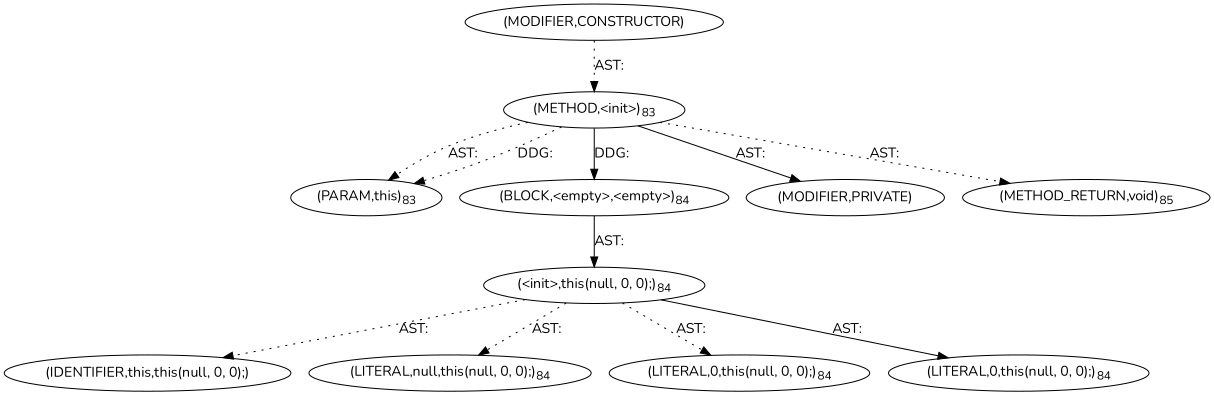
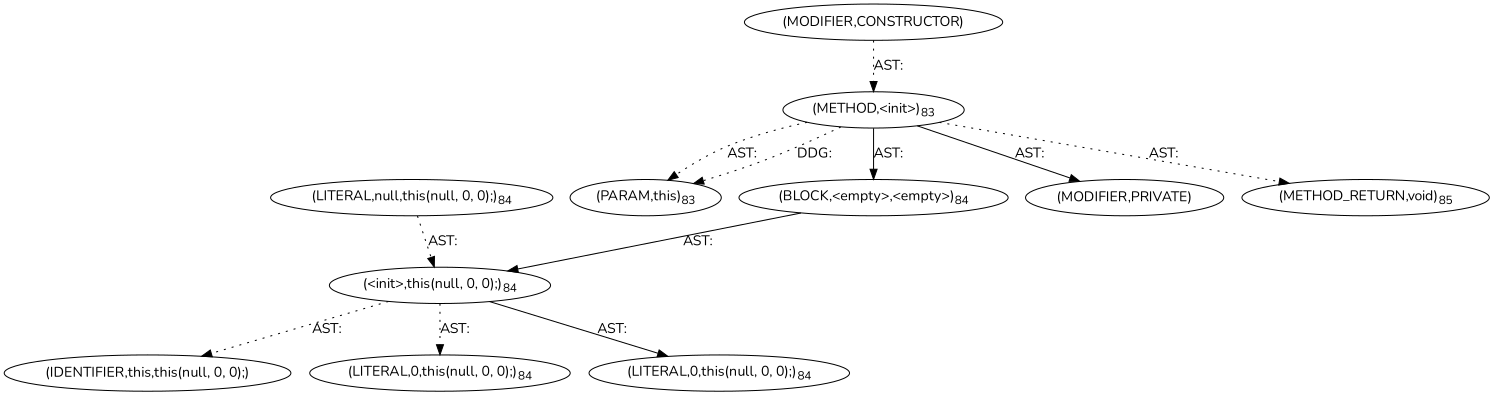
  digraph {
    fontname=Nunito
    node [fontname=Nunito]
    edge [fontname=Nunito style=dotted]
    n1 [label=<(METHOD,&lt;init&gt;)<SUB>83</SUB>>]
    n2 [label=<(PARAM,this)<SUB>83</SUB>>]
    n3 [label=<(BLOCK,&lt;empty&gt;,&lt;empty&gt;)<SUB>84</SUB>>]
    n4 [label=<(MODIFIER,PRIVATE)>]
    n5 [label=<(METHOD_RETURN,void)<SUB>85</SUB>>]
    n6 [label=<(&lt;init&gt;,this(null, 0, 0);)<SUB>84</SUB>>]
    n7 [label=<(MODIFIER,CONSTRUCTOR)>]
    n8 [label=<(IDENTIFIER,this,this(null, 0, 0);)>]
    n9 [label=<(LITERAL,null,this(null, 0, 0);)<SUB>84</SUB>>]
    n10 [label=<(LITERAL,0,this(null, 0, 0);)<SUB>84</SUB>>]
    n11 [label=<(LITERAL,0,this(null, 0, 0);)<SUB>84</SUB>>]
    n1 -> n2 [label="AST: "]
    n1 -> n2 [label="DDG: "]
-   n1 -> n3 [label="DDG: " style=solid]
+   n1 -> n3 [label="AST: " style=solid]
    n1 -> n4 [label="AST: " style=solid]
    n1 -> n5 [label="AST: "]
    n3 -> n6 [label="AST: " style=solid]
    n6 -> n8 [label="AST: "]
-   n6 -> n9 [label="AST: "]
+   n9 -> n6 [label="AST: "]
    n6 -> n10 [label="AST: "]
    n6 -> n11 [label="AST: " style=solid]
    n7 -> n1 [label="AST: "]
  }
